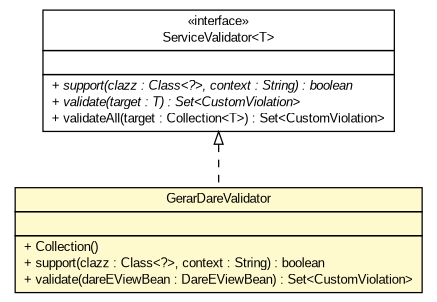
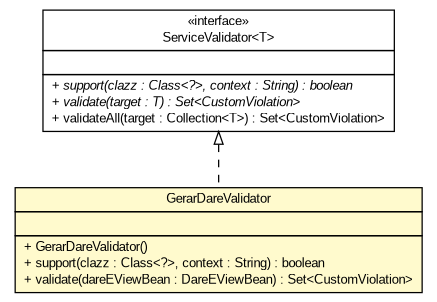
  digraph {
    nodesep=0.25
    ranksep=0.5
    node [fontcolor=black fontname=arial fontsize=10.0 shape=plaintext]
    n1 [label=<<table title="br.gov.to.sefaz.business.service.validation.ServiceValidator" border="0" cellborder="1" cellspacing="0" cellpadding="2" port="p" href="../../../../../../business/service/validation/ServiceValidator.html"> 		<tr><td><table border="0" cellspacing="0" cellpadding="1"> <tr><td align="center" balign="center"> &#171;interface&#187; </td></tr> <tr><td align="center" balign="center"> ServiceValidator&lt;T&gt; </td></tr> 		</table></td></tr> 		<tr><td><table border="0" cellspacing="0" cellpadding="1"> <tr><td align="left" balign="left">  </td></tr> 		</table></td></tr> 		<tr><td><table border="0" cellspacing="0" cellpadding="1"> <tr><td align="left" balign="left"><font face="arial italic" point-size="10.0"> + support(clazz : Class&lt;?&gt;, context : String) : boolean </font></td></tr> <tr><td align="left" balign="left"><font face="arial italic" point-size="10.0"> + validate(target : T) : Set&lt;CustomViolation&gt; </font></td></tr> <tr><td align="left" balign="left"> + validateAll(target : Collection&lt;T&gt;) : Set&lt;CustomViolation&gt; </td></tr> 		</table></td></tr> 		</table>>]
-   n2 [label=<<table title="br.gov.to.sefaz.arr.parametros.managedbean.viewbean.dare.validator.GerarDareValidator" border="0" cellborder="1" cellspacing="0" cellpadding="2" port="p" bgcolor="lemonChiffon" href="./GerarDareValidator.html"> 		<tr><td><table border="0" cellspacing="0" cellpadding="1"> <tr><td align="center" balign="center"> GerarDareValidator </td></tr> 		</table></td></tr> 		<tr><td><table border="0" cellspacing="0" cellpadding="1"> <tr><td align="left" balign="left">  </td></tr> 		</table></td></tr> 		<tr><td><table border="0" cellspacing="0" cellpadding="1"> <tr><td align="left" balign="left"> + Collection() </td></tr> <tr><td align="left" balign="left"> + support(clazz : Class&lt;?&gt;, context : String) : boolean </td></tr> <tr><td align="left" balign="left"> + validate(dareEViewBean : DareEViewBean) : Set&lt;CustomViolation&gt; </td></tr> 		</table></td></tr> 		</table>>]
+   n2 [label=<<table title="br.gov.to.sefaz.arr.parametros.managedbean.viewbean.dare.validator.GerarDareValidator" border="0" cellborder="1" cellspacing="0" cellpadding="2" port="p" bgcolor="lemonChiffon" href="./GerarDareValidator.html"> 		<tr><td><table border="0" cellspacing="0" cellpadding="1"> <tr><td align="center" balign="center"> GerarDareValidator </td></tr> 		</table></td></tr> 		<tr><td><table border="0" cellspacing="0" cellpadding="1"> <tr><td align="left" balign="left">  </td></tr> 		</table></td></tr> 		<tr><td><table border="0" cellspacing="0" cellpadding="1"> <tr><td align="left" balign="left"> + GerarDareValidator() </td></tr> <tr><td align="left" balign="left"> + support(clazz : Class&lt;?&gt;, context : String) : boolean </td></tr> <tr><td align="left" balign="left"> + validate(dareEViewBean : DareEViewBean) : Set&lt;CustomViolation&gt; </td></tr> 		</table></td></tr> 		</table>>]
    n1 -> n2 [arrowtail=empty dir=back fontname=arial fontsize=10 headport=p labelfontname=arial labelfontsize=10 style=dashed tailport=p]
  }
